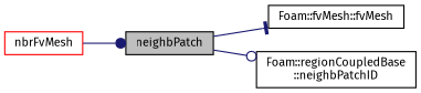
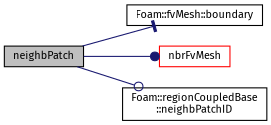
  digraph {
    fontname="Fira Sans"
    rankdir=LR
    node [color=black fontname="Fira Sans" fontsize=10 shape=record]
    edge [color=midnightblue fontname="Fira Sans" fontsize=10 labelfontname=Helvetica labelfontsize=10 style=solid]
    n1 [fillcolor=grey75 fontcolor=black height=0.2 label=neighbPatch style=filled width=0.4]
-   n2 [height=0.2 label="Foam::fvMesh::fvMesh" width=0.4]
+   n2 [height=0.2 label="Foam::fvMesh::boundary" width=0.4]
    n3 [color=red height=0.2 label=nbrFvMesh width=0.4]
    n4 [height=0.2 label="Foam::regionCoupledBase\l::neighbPatchID" width=0.4]
    n1 -> n2 [arrowhead=tee]
-   n3 -> n1 [arrowhead=dot]
+   n1 -> n3 [arrowhead=dot]
    n1 -> n4 [arrowhead=odot]
  }
